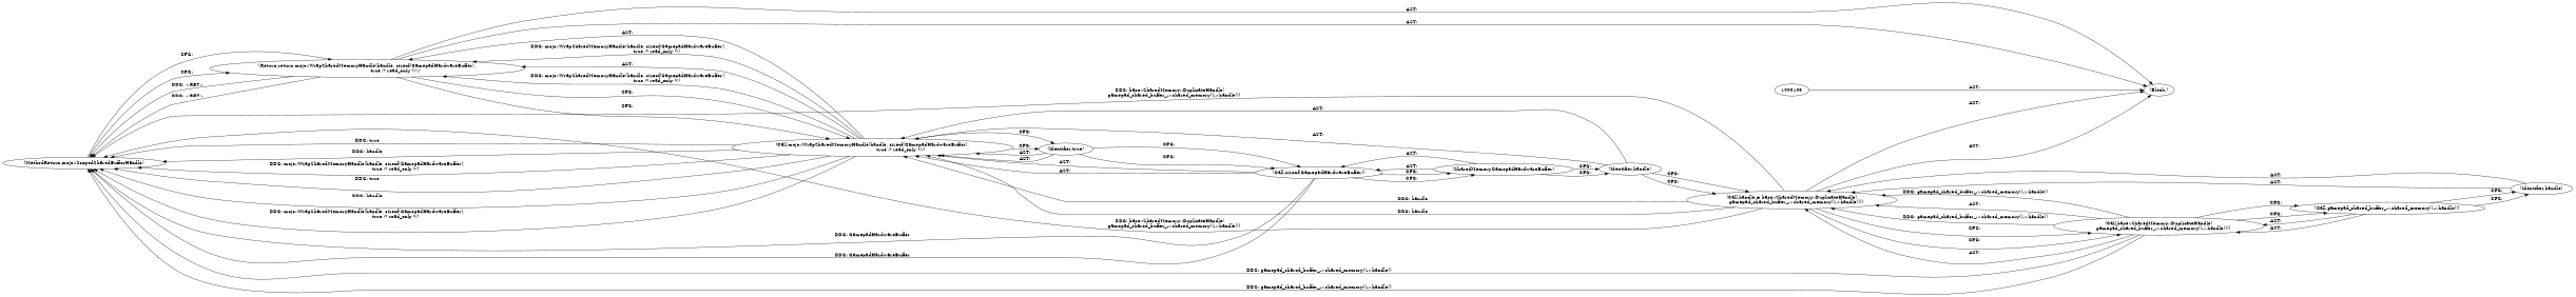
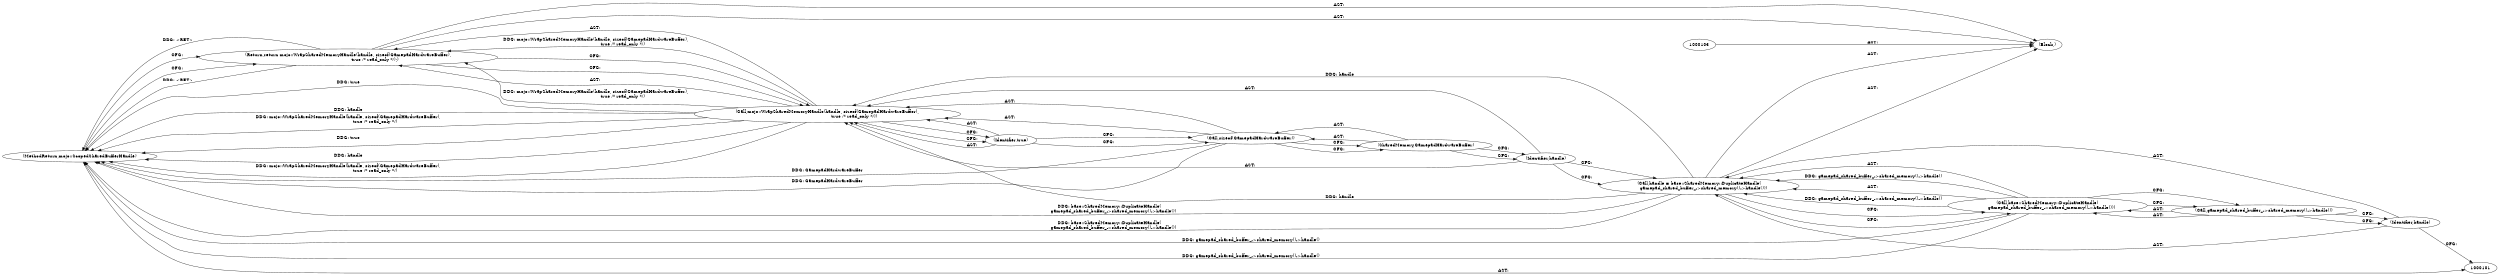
  digraph {
    rankdir=LR
    n1 [label="(MethodReturn,mojo::ScopedSharedBufferHandle)"]
    n2 [label="(Return,return mojo::WrapSharedMemoryHandle(handle, sizeof(GamepadHardwareBuffer),\n                                      true /* read_only */);)"]
+   1000101
    n4 [label="(Block,)"]
    n5 [label="(Call,mojo::WrapSharedMemoryHandle(handle, sizeof(GamepadHardwareBuffer),\n                                      true /* read_only */))"]
    n6 [label="(Call,handle = base::SharedMemory::DuplicateHandle(\n      gamepad_shared_buffer_->shared_memory()->handle()))"]
    n7 [label="(Call,base::SharedMemory::DuplicateHandle(\n      gamepad_shared_buffer_->shared_memory()->handle()))"]
    n8 [label="(Call,gamepad_shared_buffer_->shared_memory()->handle())"]
    n9 [label="(Identifier,true)"]
    n10 [label="(Identifier,handle)"]
    n11 [label="(Identifier,handle)"]
    n12 [label="(Call,sizeof(GamepadHardwareBuffer))"]
    n13 [label="(SharedMemory,GamepadHardwareBuffer)"]
    1000103
    n1 -> n2 [label="CFG: "]
    n1 -> n2 [label="CFG: "]
+   n1 -> 1000101 [label="AST: "]
    n2 -> n1 [label="DDG: <RET>"]
    n2 -> n1 [label="DDG: <RET>"]
    n2 -> n4 [label="AST: "]
    n2 -> n4 [label="AST: "]
    n2 -> n5 [label="CFG: "]
    n2 -> n5 [label="CFG: "]
    n5 -> n1 [label="DDG: true"]
    n5 -> n1 [label="DDG: handle"]
    n5 -> n1 [label="DDG: mojo::WrapSharedMemoryHandle(handle, sizeof(GamepadHardwareBuffer),\n                                      true /* read_only */)"]
    n5 -> n1 [label="DDG: true"]
    n5 -> n1 [label="DDG: handle"]
    n5 -> n1 [label="DDG: mojo::WrapSharedMemoryHandle(handle, sizeof(GamepadHardwareBuffer),\n                                      true /* read_only */)"]
    n5 -> n2 [label="AST: "]
    n5 -> n2 [label="DDG: mojo::WrapSharedMemoryHandle(handle, sizeof(GamepadHardwareBuffer),\n                                      true /* read_only */)"]
    n5 -> n2 [label="AST: "]
    n5 -> n2 [label="DDG: mojo::WrapSharedMemoryHandle(handle, sizeof(GamepadHardwareBuffer),\n                                      true /* read_only */)"]
    n5 -> n9 [label="CFG: "]
    n5 -> n9 [label="CFG: "]
    n6 -> n1 [label="DDG: base::SharedMemory::DuplicateHandle(\n      gamepad_shared_buffer_->shared_memory()->handle())"]
    n6 -> n1 [label="DDG: base::SharedMemory::DuplicateHandle(\n      gamepad_shared_buffer_->shared_memory()->handle())"]
    n6 -> n4 [label="AST: "]
    n6 -> n4 [label="AST: "]
    n6 -> n5 [label="DDG: handle"]
    n6 -> n5 [label="DDG: handle"]
    n6 -> n7 [label="CFG: "]
    n6 -> n7 [label="CFG: "]
    n7 -> n1 [label="DDG: gamepad_shared_buffer_->shared_memory()->handle()"]
    n7 -> n1 [label="DDG: gamepad_shared_buffer_->shared_memory()->handle()"]
    n7 -> n6 [label="AST: "]
    n7 -> n6 [label="DDG: gamepad_shared_buffer_->shared_memory()->handle()"]
    n7 -> n6 [label="AST: "]
    n7 -> n6 [label="DDG: gamepad_shared_buffer_->shared_memory()->handle()"]
    n7 -> n8 [label="CFG: "]
    n7 -> n8 [label="CFG: "]
    n8 -> n7 [label="AST: "]
    n8 -> n7 [label="AST: "]
    n8 -> n10 [label="CFG: "]
    n8 -> n10 [label="CFG: "]
    n9 -> n5 [label="AST: "]
    n9 -> n5 [label="AST: "]
    n9 -> n12 [label="CFG: "]
    n9 -> n12 [label="CFG: "]
+   n10 -> 1000101 [label="CFG: "]
    n10 -> n6 [label="AST: "]
    n10 -> n6 [label="AST: "]
    n11 -> n5 [label="AST: "]
    n11 -> n5 [label="AST: "]
    n11 -> n6 [label="CFG: "]
    n11 -> n6 [label="CFG: "]
    n12 -> n1 [label="DDG: GamepadHardwareBuffer"]
    n12 -> n1 [label="DDG: GamepadHardwareBuffer"]
    n12 -> n5 [label="AST: "]
    n12 -> n5 [label="AST: "]
    n12 -> n13 [label="CFG: "]
    n12 -> n13 [label="CFG: "]
    n13 -> n11 [label="CFG: "]
    n13 -> n11 [label="CFG: "]
    n13 -> n12 [label="AST: "]
    n13 -> n12 [label="AST: "]
    1000103 -> n4 [label="AST: "]
  }
